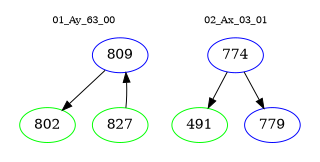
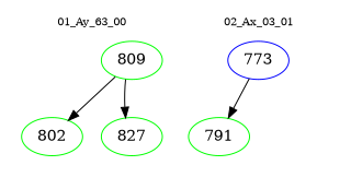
  digraph {
    node [color=blue]
    edge [color=black]
-   n1 [label=809]
+   n1 [color=green label=809]
    n2 [color=green label=802]
    n3 [color=green label=827]
-   n4 [label=774]
-   n5 [color=green label=491]
-   n6 [label=779]
+   n4 [label=773]
+   n5 [color=green label=791]
    subgraph cluster_1 {
      color=white
      fontsize=10
      label="01_Ay_63_00"
      n1
      n2
      n3
    }
    subgraph cluster_2 {
      color=white
      fontsize=10
      label="02_Ax_03_01"
      n4
      n5
-     n6
    }
    n1 -> n2
-   n3 -> n1
+   n1 -> n3
    n4 -> n5
-   n4 -> n6
  }
